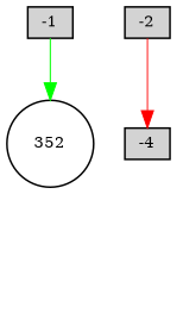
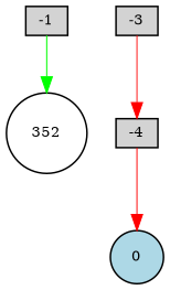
  digraph {
    node [fillcolor=lightgray fontsize=9 shape=box style=filled]
    edge [color=red style=solid]
    -1 [height=0.2 width=0.2]
    352 [fillcolor=white height=0.2 shape=circle width=0.2]
-   -3 [height=0.2 width=0.2 label=-2]
+   0 [fillcolor=lightblue height=0.2 shape=circle width=0.2]
+   -3 [height=0.2 width=0.2]
    -4 [height=0.2 width=0.2]
    -1 -> 352 [color=green penwidth=0.6821376550612877]
    -3 -> -4 [penwidth=0.6114567220853444]
+   -4 -> 0 [penwidth=0.6492059486416958]
  }
